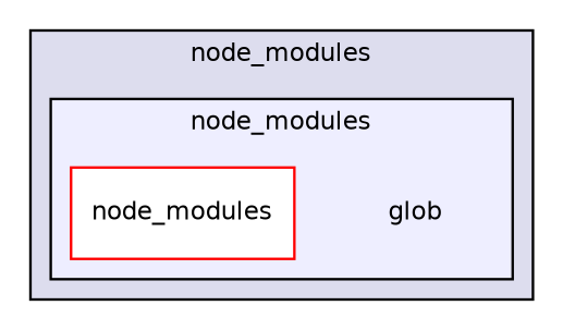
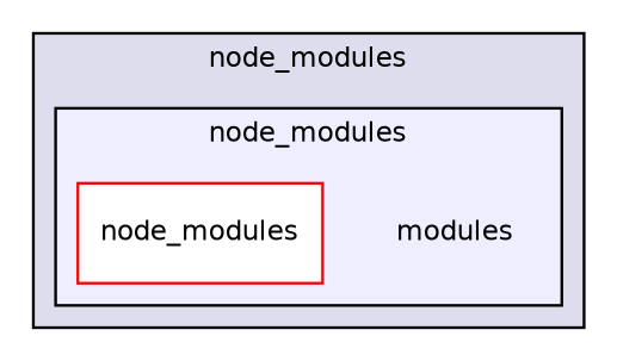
  digraph {
    compound=true
    node [fontname=Helvetica fontsize=10]
-   n1 [label=glob shape=plaintext]
+   n1 [label=modules shape=plaintext]
    n2 [color=red fillcolor=white label=node_modules shape=box style=filled]
    subgraph cluster_1 {
      bgcolor="#ddddee"
      fontname=Helvetica
      fontsize=10
      label=node_modules
      pencolor=black
      subgraph cluster_2 {
        bgcolor="#eeeeff"
        fontname=Helvetica
        fontsize=10
        pencolor=black
        n1
        n2
      }
    }
  }
